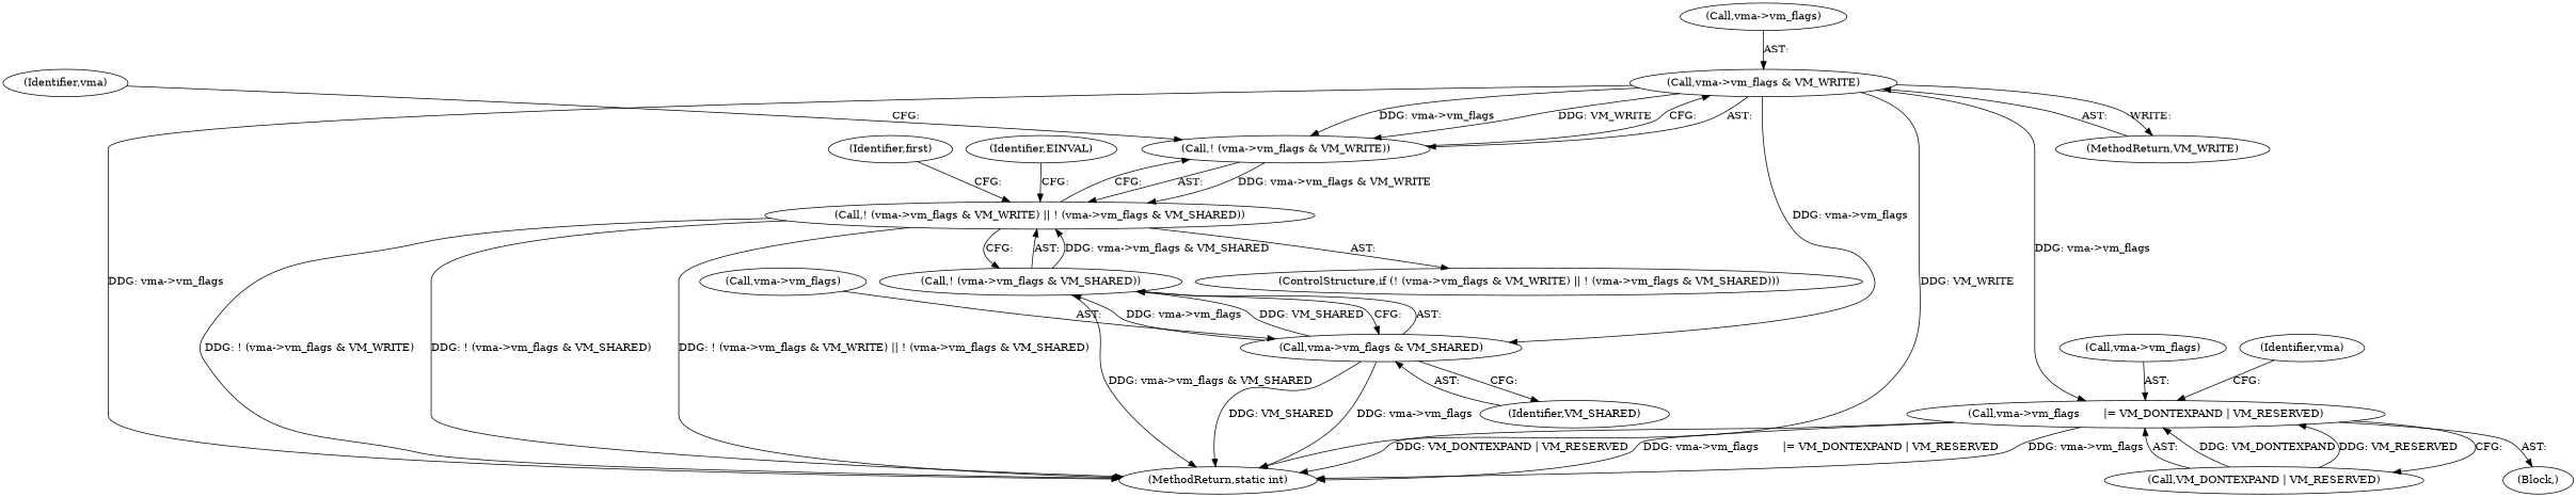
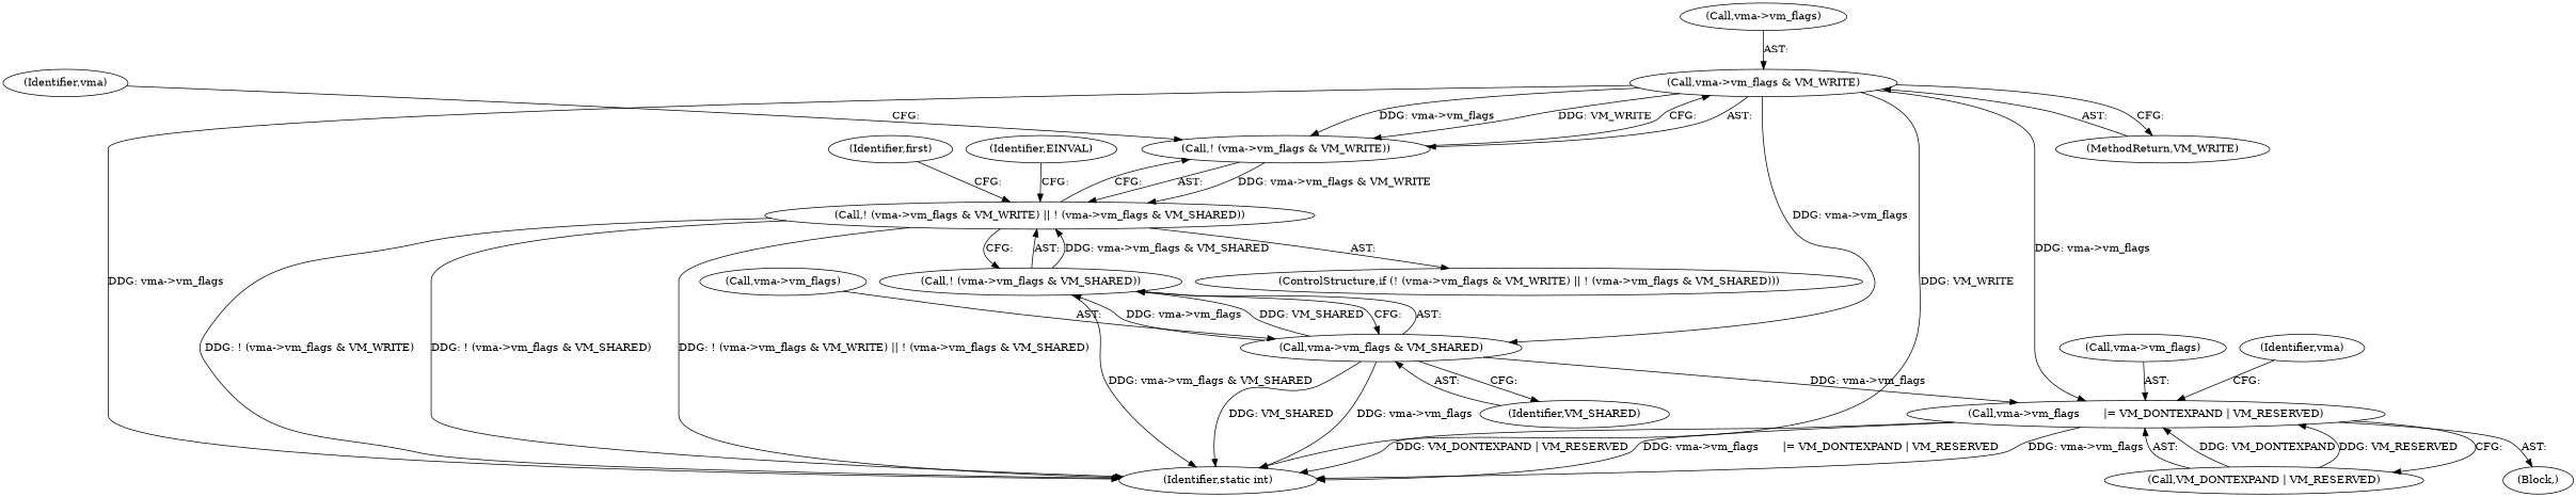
  digraph {
    n1 [label="(Call,vma->vm_flags & VM_WRITE)"]
    n2 [label="(Call,! (vma->vm_flags & VM_WRITE))"]
    n3 [label="(Call,vma->vm_flags & VM_SHARED)"]
    n4 [label="(Call,vma->vm_flags       |= VM_DONTEXPAND | VM_RESERVED)"]
    n5 [label="(MethodReturn,VM_WRITE)"]
-   n6 [label="(MethodReturn,static int)"]
+   n6 [label="(Identifier,static int)"]
    n7 [label="(Call,! (vma->vm_flags & VM_WRITE) || ! (vma->vm_flags & VM_SHARED))"]
    n8 [label="(Call,! (vma->vm_flags & VM_SHARED))"]
    n9 [label="(Identifier,VM_SHARED)"]
    n10 [label="(Block,)"]
    n11 [label="(Call,VM_DONTEXPAND | VM_RESERVED)"]
    n12 [label="(ControlStructure,if (! (vma->vm_flags & VM_WRITE) || ! (vma->vm_flags & VM_SHARED)))"]
    n13 [label="(Call,vma->vm_flags)"]
    n14 [label="(Call,vma->vm_flags)"]
    n15 [label="(Identifier,vma)"]
    n16 [label="(Identifier,first)"]
    n17 [label="(Identifier,EINVAL)"]
    n18 [label="(Call,vma->vm_flags)"]
    n19 [label="(Identifier,vma)"]
    n1 -> n2 [label="AST: "]
    n1 -> n2 [label="DDG: vma->vm_flags"]
    n1 -> n2 [label="DDG: VM_WRITE"]
    n1 -> n3 [label="DDG: vma->vm_flags"]
    n1 -> n4 [label="DDG: vma->vm_flags"]
-   n1 -> n5 [label="WRITE: "]
+   n1 -> n5 [label="CFG: "]
    n1 -> n6 [label="DDG: VM_WRITE"]
    n1 -> n6 [label="DDG: vma->vm_flags"]
    n2 -> n1 [label="CFG: "]
    n2 -> n7 [label="AST: "]
    n2 -> n7 [label="DDG: vma->vm_flags & VM_WRITE"]
+   n3 -> n4 [label="DDG: vma->vm_flags"]
    n3 -> n6 [label="DDG: VM_SHARED"]
    n3 -> n6 [label="DDG: vma->vm_flags"]
    n3 -> n8 [label="AST: "]
    n3 -> n8 [label="DDG: vma->vm_flags"]
    n3 -> n8 [label="DDG: VM_SHARED"]
    n3 -> n9 [label="CFG: "]
    n4 -> n6 [label="DDG: vma->vm_flags"]
    n4 -> n6 [label="DDG: VM_DONTEXPAND | VM_RESERVED"]
    n4 -> n6 [label="DDG: vma->vm_flags       |= VM_DONTEXPAND | VM_RESERVED"]
    n4 -> n10 [label="AST: "]
    n4 -> n11 [label="CFG: "]
    n5 -> n1 [label="AST: "]
    n7 -> n2 [label="CFG: "]
    n7 -> n6 [label="DDG: ! (vma->vm_flags & VM_WRITE)"]
    n7 -> n6 [label="DDG: ! (vma->vm_flags & VM_SHARED)"]
    n7 -> n6 [label="DDG: ! (vma->vm_flags & VM_WRITE) || ! (vma->vm_flags & VM_SHARED)"]
    n7 -> n8 [label="CFG: "]
    n7 -> n12 [label="AST: "]
    n8 -> n3 [label="CFG: "]
    n8 -> n6 [label="DDG: vma->vm_flags & VM_SHARED"]
    n8 -> n7 [label="AST: "]
    n8 -> n7 [label="DDG: vma->vm_flags & VM_SHARED"]
    n9 -> n3 [label="AST: "]
    n11 -> n4 [label="AST: "]
    n11 -> n4 [label="DDG: VM_DONTEXPAND"]
    n11 -> n4 [label="DDG: VM_RESERVED"]
    n13 -> n3 [label="AST: "]
    n14 -> n4 [label="AST: "]
    n15 -> n4 [label="CFG: "]
    n16 -> n7 [label="CFG: "]
    n17 -> n7 [label="CFG: "]
    n18 -> n1 [label="AST: "]
    n19 -> n2 [label="CFG: "]
  }
